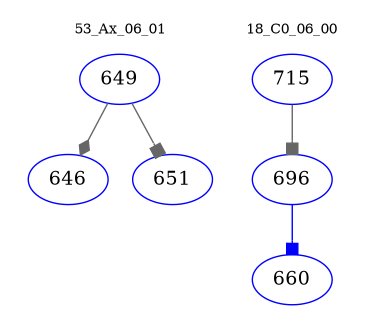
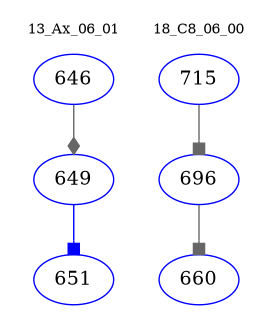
  digraph {
    node [color=blue]
    edge [arrowhead=box color=gray40]
    n1 [label=649]
    n2 [label=646]
    n3 [label=651]
    n4 [label=696]
    n5 [label=660]
    n6 [label=715]
    subgraph cluster_1 {
      color=white
      fontsize=10
-     label="53_Ax_06_01"
+     label="13_Ax_06_01"
      n1
      n2
      n3
    }
    subgraph cluster_2 {
      color=white
      fontsize=10
-     label="18_C0_06_00"
+     label="18_C8_06_00"
      n4
      n5
      n6
    }
-   n1 -> n2 [arrowhead=diamond]
-   n1 -> n3
-   n4 -> n5 [color=blue]
+   n2 -> n1 [arrowhead=diamond]
+   n1 -> n3 [color=blue]
+   n4 -> n5
    n6 -> n4
  }
